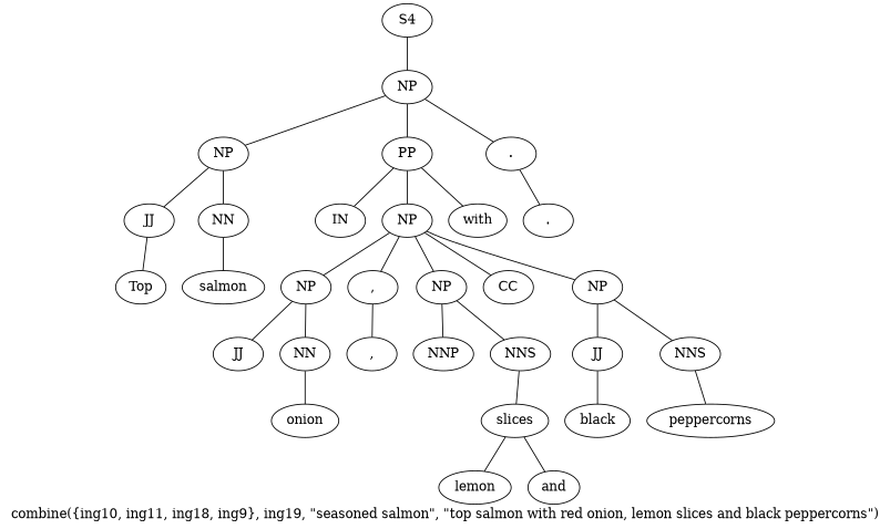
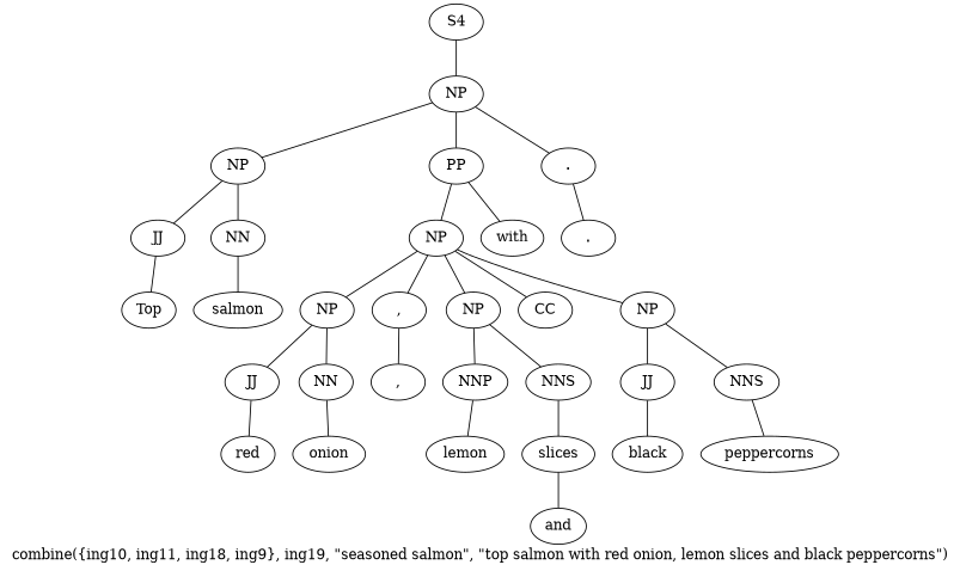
  graph {
    label="combine({ing10, ing11, ing18, ing9}, ing19, \"seasoned salmon\", \"top salmon with red onion, lemon slices and black peppercorns\")"
    n1 [label=S4]
    n2 [label=NP]
    n3 [label=NP]
    n4 [label=PP]
    n5 [label="."]
    n6 [label=JJ]
    n7 [label=NN]
-   n8 [label=IN]
    n9 [label=NP]
    n10 [label=with]
    n11 [label="."]
    n12 [label=Top]
    n13 [label=salmon]
    n14 [label=NP]
    n15 [label=","]
    n16 [label=NP]
    n17 [label=CC]
    n18 [label=NP]
    n19 [label=JJ]
    n20 [label=NN]
    n21 [label=","]
    n22 [label=NNP]
    n23 [label=NNS]
    n24 [label=JJ]
    n25 [label=NNS]
+   n26 [label=red]
    n27 [label=onion]
    n28 [label=lemon]
    n29 [label=slices]
    n30 [label=and]
    n31 [label=black]
    n32 [label=peppercorns]
    n1 -- n2
    n2 -- n3
    n2 -- n4
    n2 -- n5
    n3 -- n6
    n3 -- n7
-   n4 -- n8
    n4 -- n9
    n4 -- n10
    n5 -- n11
    n6 -- n12
    n7 -- n13
    n9 -- n14
    n9 -- n15
    n9 -- n16
    n9 -- n17
    n9 -- n18
    n14 -- n19
    n14 -- n20
    n15 -- n21
    n16 -- n22
    n16 -- n23
    n18 -- n24
    n18 -- n25
+   n19 -- n26
    n20 -- n27
-   n29 -- n28
+   n22 -- n28
    n23 -- n29
    n24 -- n31
    n25 -- n32
    n29 -- n30
  }
